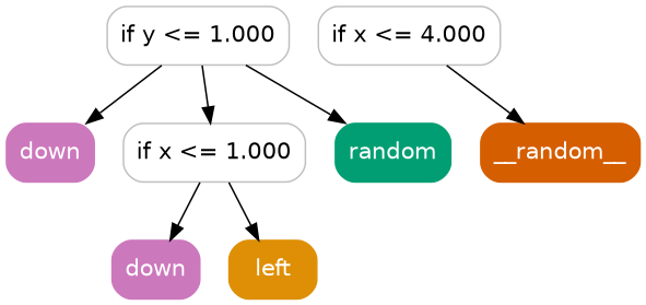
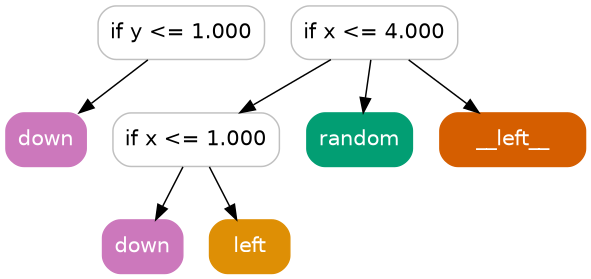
  digraph {
    node [color=gray fillcolor=white fontname=helvetica shape=box style="filled, rounded" fontcolor=white]
    edge [fontcolor=gray fontname=helvetica]
    n1 [height=0.5 label="if y <= 1.000" width=1.5556 fontcolor=""]
    n2 [color="#cc78bc" fillcolor="#cc78bc" height=0.5 label=down width=0.75]
    n3 [height=0.5 label="if x <= 1.000" width=1.5556 fontcolor=""]
    n4 [height=0.5 label="if x <= 4.000" width=1.5556 fontcolor=""]
-   n5 [color="#d55e00" fillcolor="#d55e00" height=0.5 label=__random__ width=1.3611]
+   n5 [color="#d55e00" fillcolor="#d55e00" height=0.5 label=__left__ width=1.3611]
    n6 [color="#029e73" fillcolor="#029e73" height=0.5 label=random width=0.75]
    n7 [color="#cc78bc" fillcolor="#cc78bc" height=0.5 label=down width=0.75]
    n8 [color="#de8f05" fillcolor="#de8f05" height=0.5 label=left width=0.75]
    n1 -> n2
-   n1 -> n3
+   n4 -> n3
    n3 -> n7
    n3 -> n8
    n4 -> n5
-   n1 -> n6
+   n4 -> n6
  }
